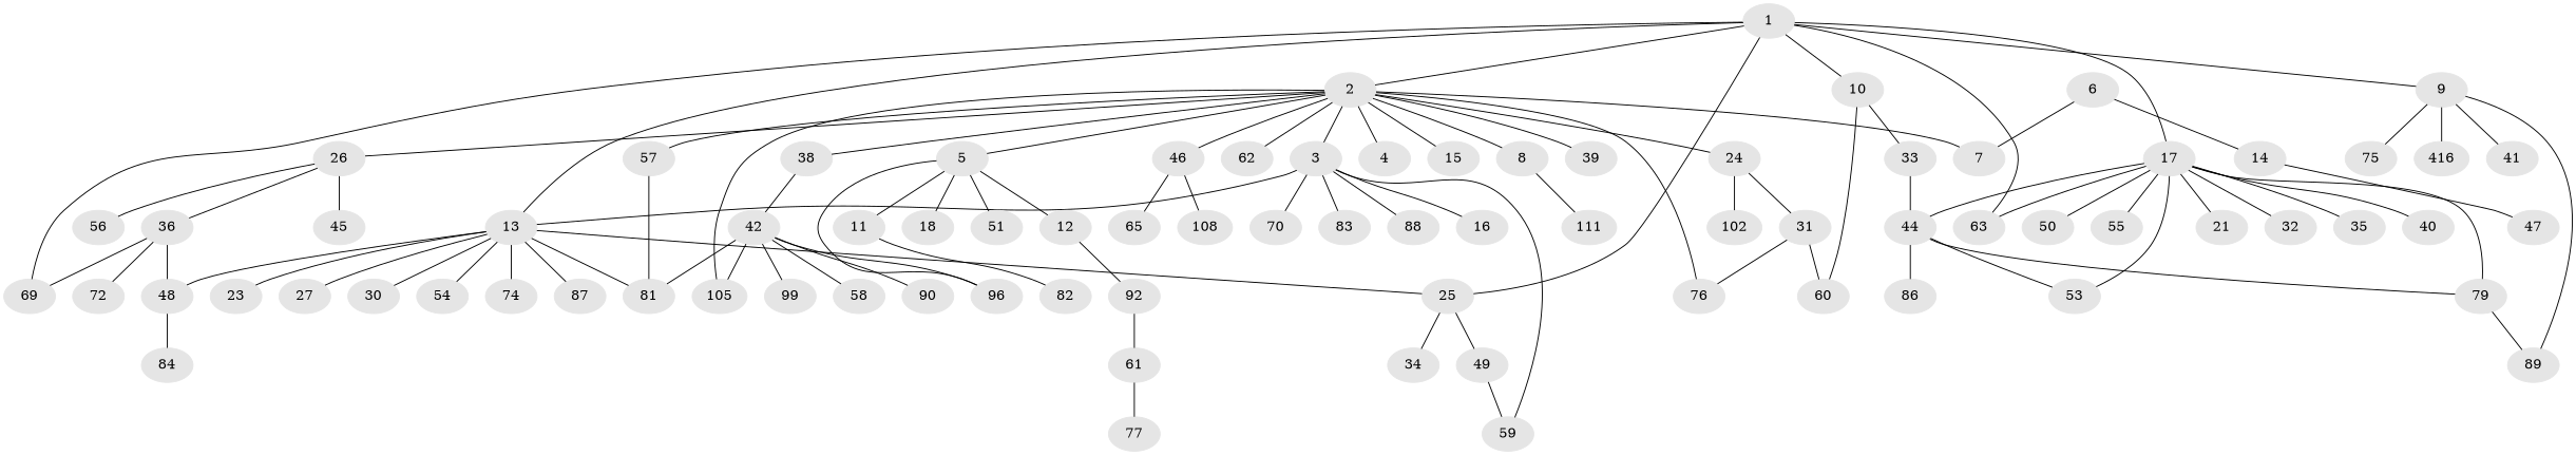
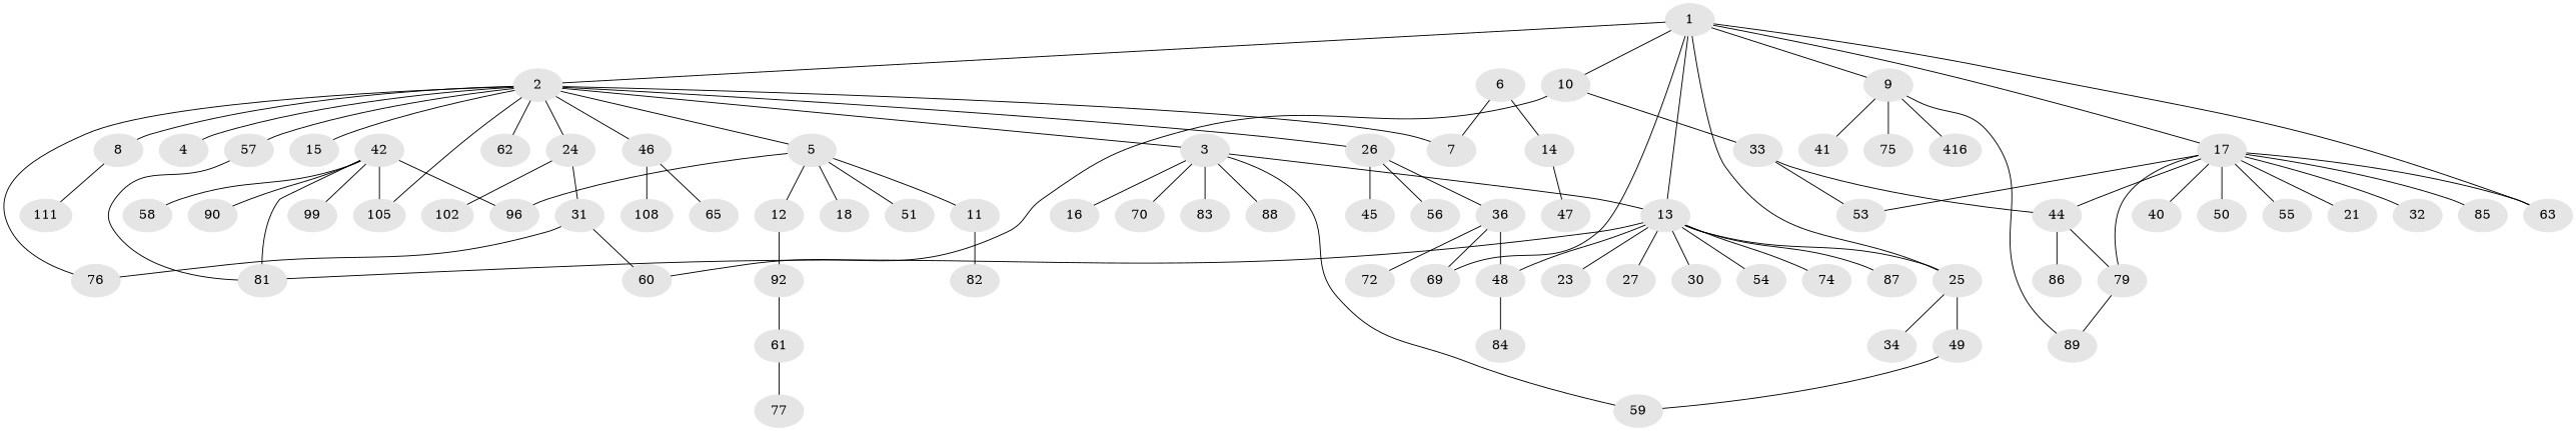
  graph {
    node [color=gray90 style=filled]
    1
    2
    9
    10
    13 [super="+20+19"]
    17 [super="+28+66+73+91"]
    25 [super="+78+29"]
    63
    69
    3
    4
    5
    8 [super="+22"]
    15
    24
    26 [super="+64+37+114+95+112+106"]
-   38
-   39
    46
    57
    62
    76
    105
    7
    41
    75
    89
    n28 [label=416]
    33 [super="+68+93+113"]
    60
    23
    27
    30
    48
    54 [super="+94"]
    74
    81 [super="+85"]
    87
    21
    32
-   35
+   35 [label=85]
    40
    44
    50
    53
    55
    79 [super="+107+103+100"]
    34
    49
    16
    59
    70
    83
    88
    11
    12
    18
    51
    96
    6
    14
    111
    31
    102
    36 [super="+71"]
    45
    56
    42 [super="+43+67"]
    65
    108
    82
    n72 [label=92]
    47
    61
    84
    86
    72
    58
    90
    99
    77
    1 -- 2
    1 -- 9
    1 -- 10
    1 -- 13
    1 -- 17
    1 -- 25
    1 -- 63
    1 -- 69
    2 -- 3
    2 -- 4
    2 -- 5
    2 -- 8 [weight=2]
    2 -- 15
    2 -- 24
    2 -- 26 [weight=2]
-   2 -- 38
-   2 -- 39
    2 -- 46
    2 -- 57
    2 -- 62
    2 -- 76
    2 -- 105
    2 -- 7
    9 -- 41
    9 -- 75
    9 -- 89
    9 -- n28
    10 -- 33
    10 -- 60
    13 -- 25
    13 -- 23
    13 -- 27
    13 -- 30
    13 -- 48
    13 -- 54
    13 -- 74
    13 -- 81
    13 -- 87
    17 -- 63
    17 -- 21
    17 -- 32
    17 -- 35
    17 -- 40
    17 -- 44
    17 -- 50
    17 -- 53
    17 -- 55
    17 -- 79
    25 -- 34
    25 -- 49
    3 -- 13
    3 -- 16
    3 -- 59
    3 -- 70
    3 -- 83
    3 -- 88
    5 -- 11
    5 -- 12
    5 -- 18
    5 -- 51
    5 -- 96
    8 -- 111
    24 -- 31
    24 -- 102
    26 -- 36
    26 -- 45
    26 -- 56
-   38 -- 42
    46 -- 65
    46 -- 108
    57 -- 81
    33 -- 44
-   44 -- 53
+   33 -- 53
    48 -- 84
    44 -- 79
    44 -- 86
    79 -- 89
    49 -- 59
    11 -- 82
    12 -- n72
    6 -- 7
    6 -- 14
    14 -- 47
    31 -- 76
    31 -- 60
    36 -- 69
    36 -- 48
    36 -- 72
    42 -- 105
    42 -- 81
    42 -- 96
    42 -- 58
    42 -- 90
    42 -- 99
    n72 -- 61
    61 -- 77
  }
